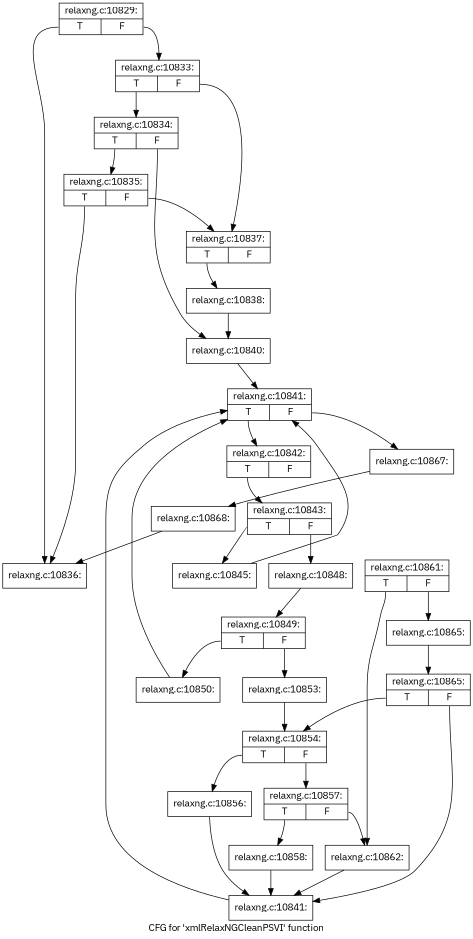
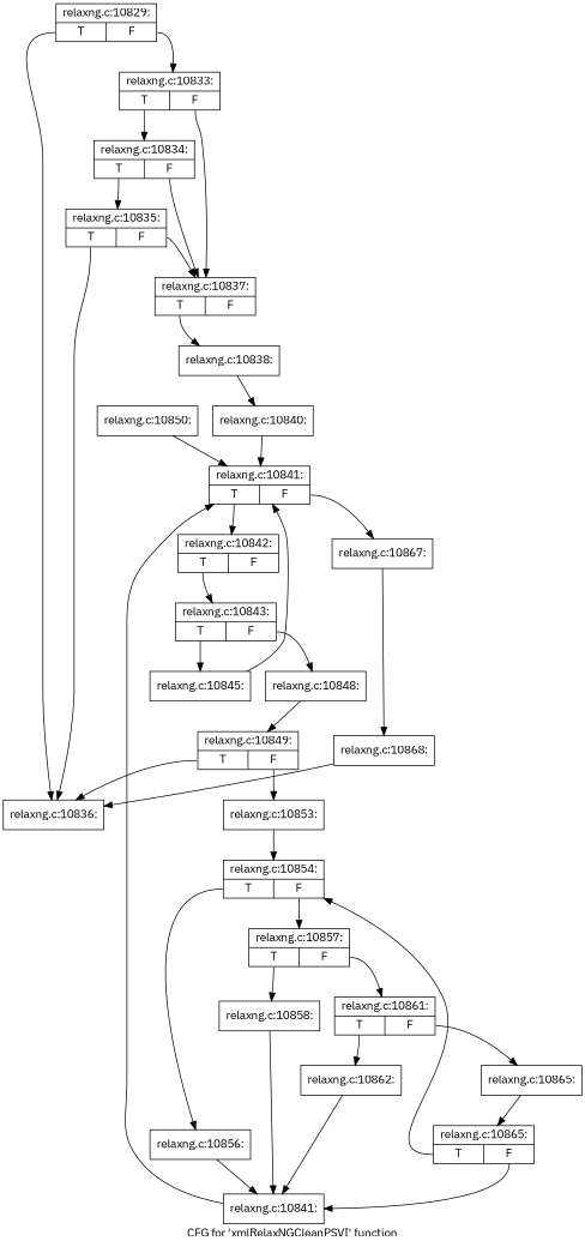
  digraph {
    fontname="IBM Plex Sans"
    label="CFG for 'xmlRelaxNGCleanPSVI' function"
    node [fontname="IBM Plex Sans" shape=record]
    edge [fontname="IBM Plex Sans"]
    n1 [label="{relaxng.c:10829:|{<s0>T|<s1>F}}"]
    n2 [label="{relaxng.c:10836:}"]
    n3 [label="{relaxng.c:10833:|{<s0>T|<s1>F}}"]
    n4 [label="{relaxng.c:10834:|{<s0>T|<s1>F}}"]
    n5 [label="{relaxng.c:10837:|{<s0>T|<s1>F}}"]
    n6 [label="{relaxng.c:10868:}"]
    n7 [label="{relaxng.c:10835:|{<s0>T|<s1>F}}"]
    n8 [label="{relaxng.c:10838:}"]
    n9 [label="{relaxng.c:10840:}"]
    n10 [label="{relaxng.c:10841:|{<s0>T|<s1>F}}"]
    n11 [label="{relaxng.c:10842:|{<s0>T|<s1>F}}"]
    n12 [label="{relaxng.c:10867:}"]
    n13 [label="{relaxng.c:10843:|{<s0>T|<s1>F}}"]
    n14 [label="{relaxng.c:10845:}"]
    n15 [label="{relaxng.c:10848:}"]
    n16 [label="{relaxng.c:10849:|{<s0>T|<s1>F}}"]
    n17 [label="{relaxng.c:10850:}"]
    n18 [label="{relaxng.c:10853:}"]
    n19 [label="{relaxng.c:10854:|{<s0>T|<s1>F}}"]
    n20 [label="{relaxng.c:10856:}"]
    n21 [label="{relaxng.c:10857:|{<s0>T|<s1>F}}"]
    n22 [label="{relaxng.c:10841:}"]
    n23 [label="{relaxng.c:10858:}"]
    n24 [label="{relaxng.c:10861:|{<s0>T|<s1>F}}"]
    n25 [label="{relaxng.c:10862:}"]
    n26 [label="{relaxng.c:10865:}"]
    n27 [label="{relaxng.c:10865:|{<s0>T|<s1>F}}"]
    n1 -> n2 [tailport=s0]
    n1 -> n3 [tailport=s1]
    n3 -> n4 [tailport=s0]
    n3 -> n5 [tailport=s1]
-   n4 -> n9 [tailport=s1]
+   n4 -> n5 [tailport=s1]
    n4 -> n7 [tailport=s0]
    n5 -> n8 [tailport=s0]
    n6 -> n2
    n7 -> n2 [tailport=s0]
    n7 -> n5 [tailport=s1]
    n8 -> n9
    n9 -> n10
    n10 -> n11 [tailport=s0]
    n10 -> n12 [tailport=s1]
    n11 -> n13 [tailport=s0]
    n12 -> n6
    n13 -> n14 [tailport=s0]
    n13 -> n15 [tailport=s1]
    n14 -> n10
    n15 -> n16
-   n16 -> n17 [tailport=s0]
+   n16 -> n2 [tailport=s0]
    n16 -> n18 [tailport=s1]
    n17 -> n10
    n18 -> n19
    n19 -> n20 [tailport=s0]
    n19 -> n21 [tailport=s1]
    n20 -> n22
    n21 -> n23 [tailport=s0]
-   n21 -> n25 [tailport=s1]
+   n21 -> n24 [tailport=s1]
    n22 -> n10
    n23 -> n22
    n24 -> n25 [tailport=s0]
    n24 -> n26 [tailport=s1]
    n25 -> n22
    n26 -> n27
    n27 -> n19 [tailport=s0]
    n27 -> n22 [tailport=s1]
  }
